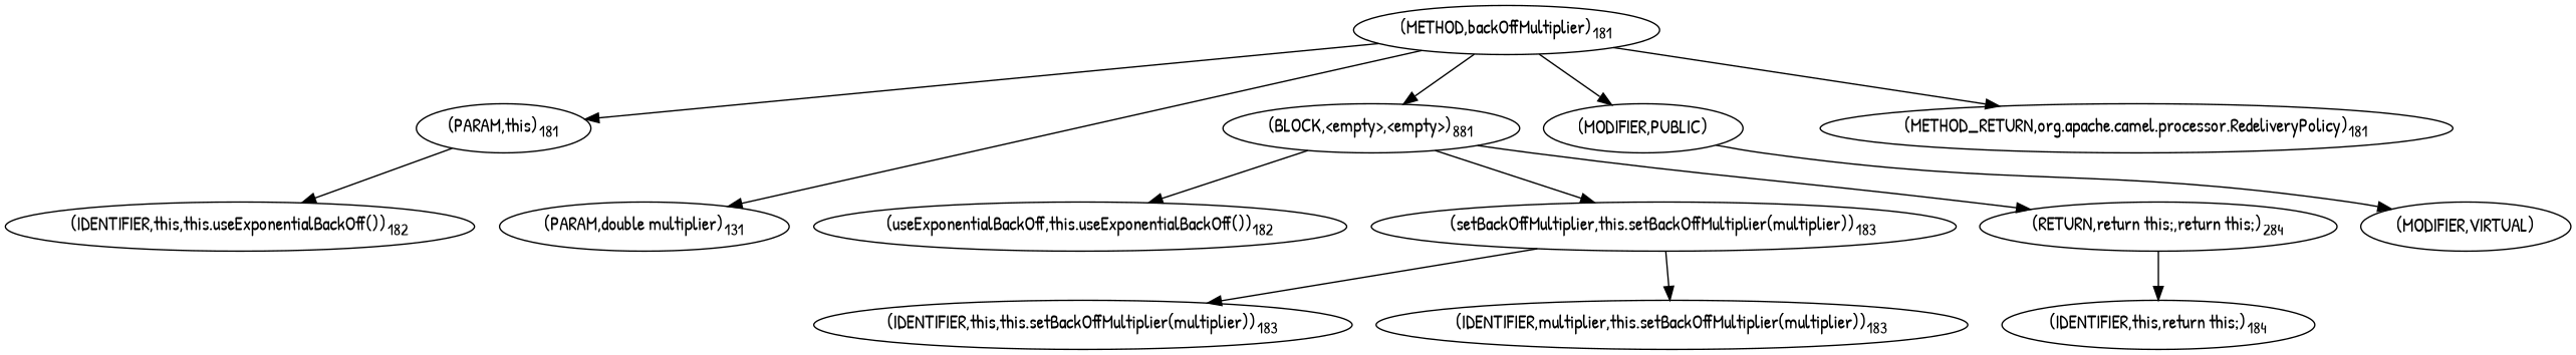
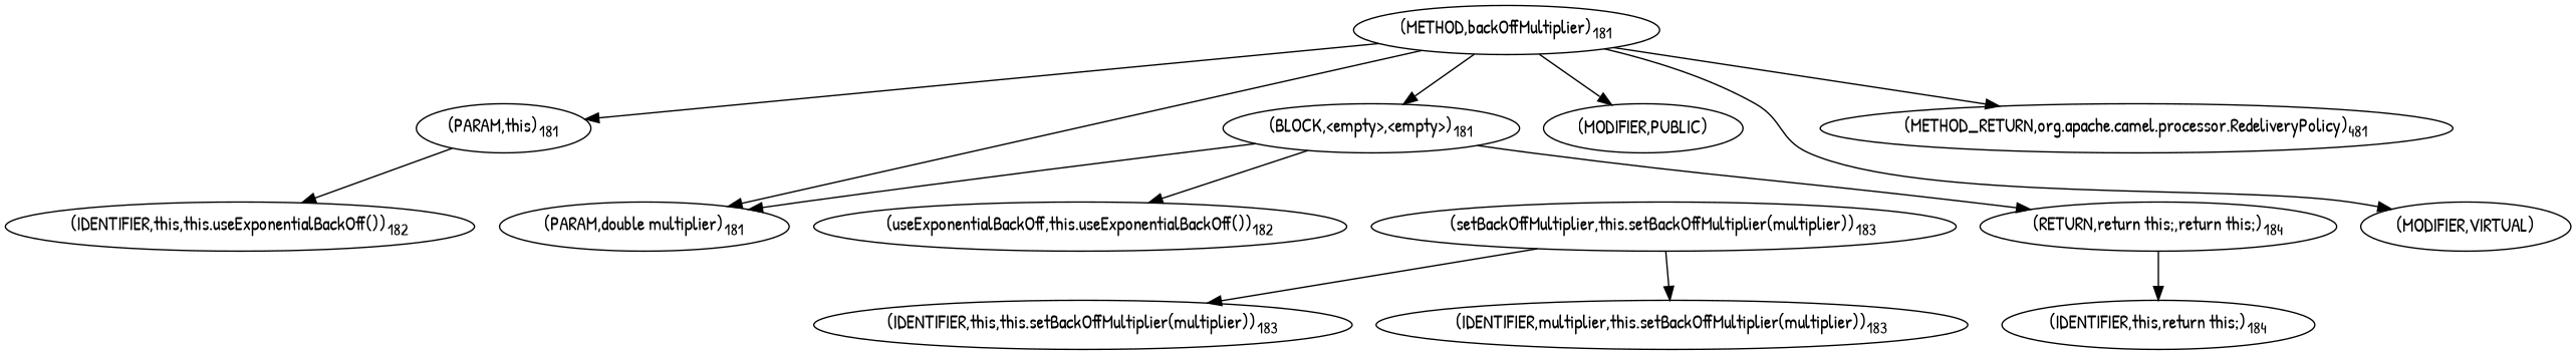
  digraph {
    fontname="Patrick Hand"
    node [fontname="Patrick Hand"]
    edge [fontname="Patrick Hand"]
    n1 [label=<(METHOD,backOffMultiplier)<SUB>181</SUB>>]
    n2 [label=<(PARAM,this)<SUB>181</SUB>>]
-   n3 [label=<(PARAM,double multiplier)<SUB>131</SUB>>]
-   n4 [label=<(BLOCK,&lt;empty&gt;,&lt;empty&gt;)<SUB>881</SUB>>]
+   n3 [label=<(PARAM,double multiplier)<SUB>181</SUB>>]
+   n4 [label=<(BLOCK,&lt;empty&gt;,&lt;empty&gt;)<SUB>181</SUB>>]
    n5 [label=<(MODIFIER,PUBLIC)>]
    n6 [label=<(MODIFIER,VIRTUAL)>]
-   n7 [label=<(METHOD_RETURN,org.apache.camel.processor.RedeliveryPolicy)<SUB>181</SUB>>]
+   n7 [label=<(METHOD_RETURN,org.apache.camel.processor.RedeliveryPolicy)<SUB>481</SUB>>]
    n8 [label=<(IDENTIFIER,this,this.useExponentialBackOff())<SUB>182</SUB>>]
    n9 [label=<(useExponentialBackOff,this.useExponentialBackOff())<SUB>182</SUB>>]
    n10 [label=<(setBackOffMultiplier,this.setBackOffMultiplier(multiplier))<SUB>183</SUB>>]
-   n11 [label=<(RETURN,return this;,return this;)<SUB>284</SUB>>]
+   n11 [label=<(RETURN,return this;,return this;)<SUB>184</SUB>>]
    n12 [label=<(IDENTIFIER,this,this.setBackOffMultiplier(multiplier))<SUB>183</SUB>>]
    n13 [label=<(IDENTIFIER,multiplier,this.setBackOffMultiplier(multiplier))<SUB>183</SUB>>]
    n14 [label=<(IDENTIFIER,this,return this;)<SUB>184</SUB>>]
    n1 -> n2
    n1 -> n3
    n1 -> n4
    n1 -> n5
-   n5 -> n6
+   n1 -> n6
    n1 -> n7
    n2 -> n8
    n4 -> n9
-   n4 -> n10
+   n4 -> n3
    n4 -> n11
    n10 -> n12
    n10 -> n13
    n11 -> n14
  }
